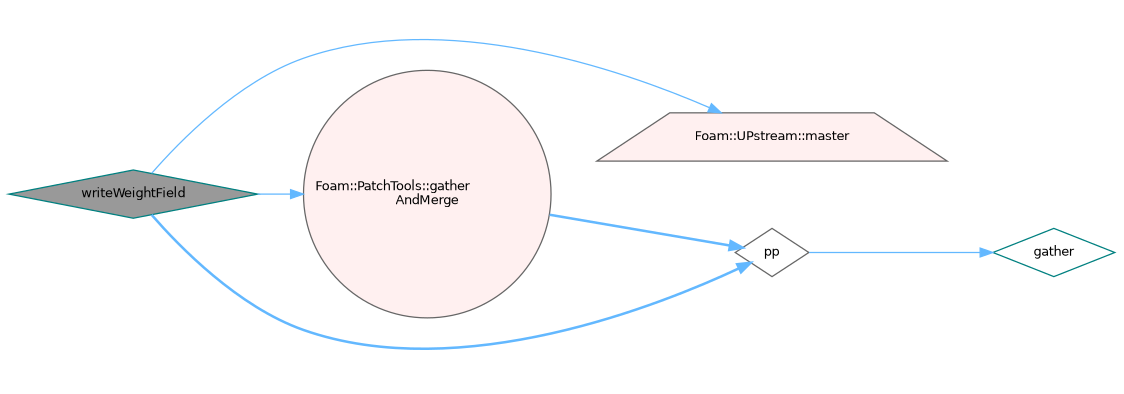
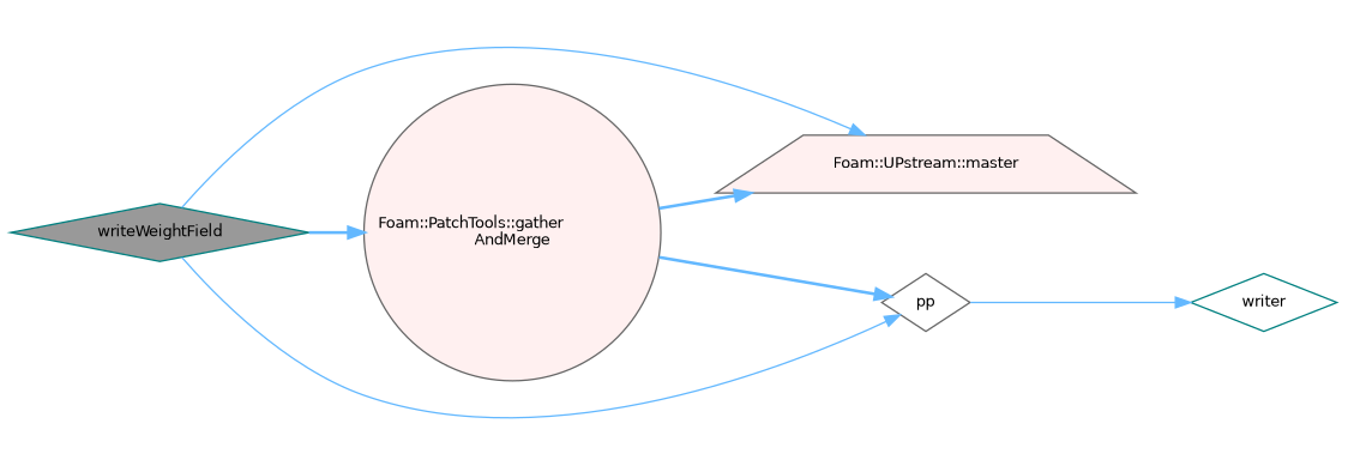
  digraph {
    rankdir=LR
    node [color=gray40 fillcolor="#FFF0F0" fontname=Helvetica fontsize=10 shape=diamond style=filled]
    edge [color=steelblue1 fontname=Helvetica fontsize=10 labelfontname=Helvetica labelfontsize=10 style=bold]
    n1 [color=teal fillcolor=grey60 fontcolor=black height=0.2 label=writeWeightField width=0.4]
    n2 [height=0.2 label="Foam::PatchTools::gather\lAndMerge" shape=circle width=0.4]
    n3 [height=0.2 label="Foam::UPstream::master" shape=trapezium width=0.4]
    n4 [fillcolor=white height=0.2 label=pp width=0.4]
-   n5 [color=teal fillcolor=white height=0.2 label=gather width=0.4]
-   n1 -> n2 [style=solid]
+   n5 [color=teal fillcolor=white height=0.2 label=writer width=0.4]
+   n1 -> n2
    n1 -> n3 [style=solid]
-   n1 -> n4
+   n1 -> n4 [style=solid]
+   n2 -> n3
    n2 -> n4
    n4 -> n5 [style=solid]
  }
